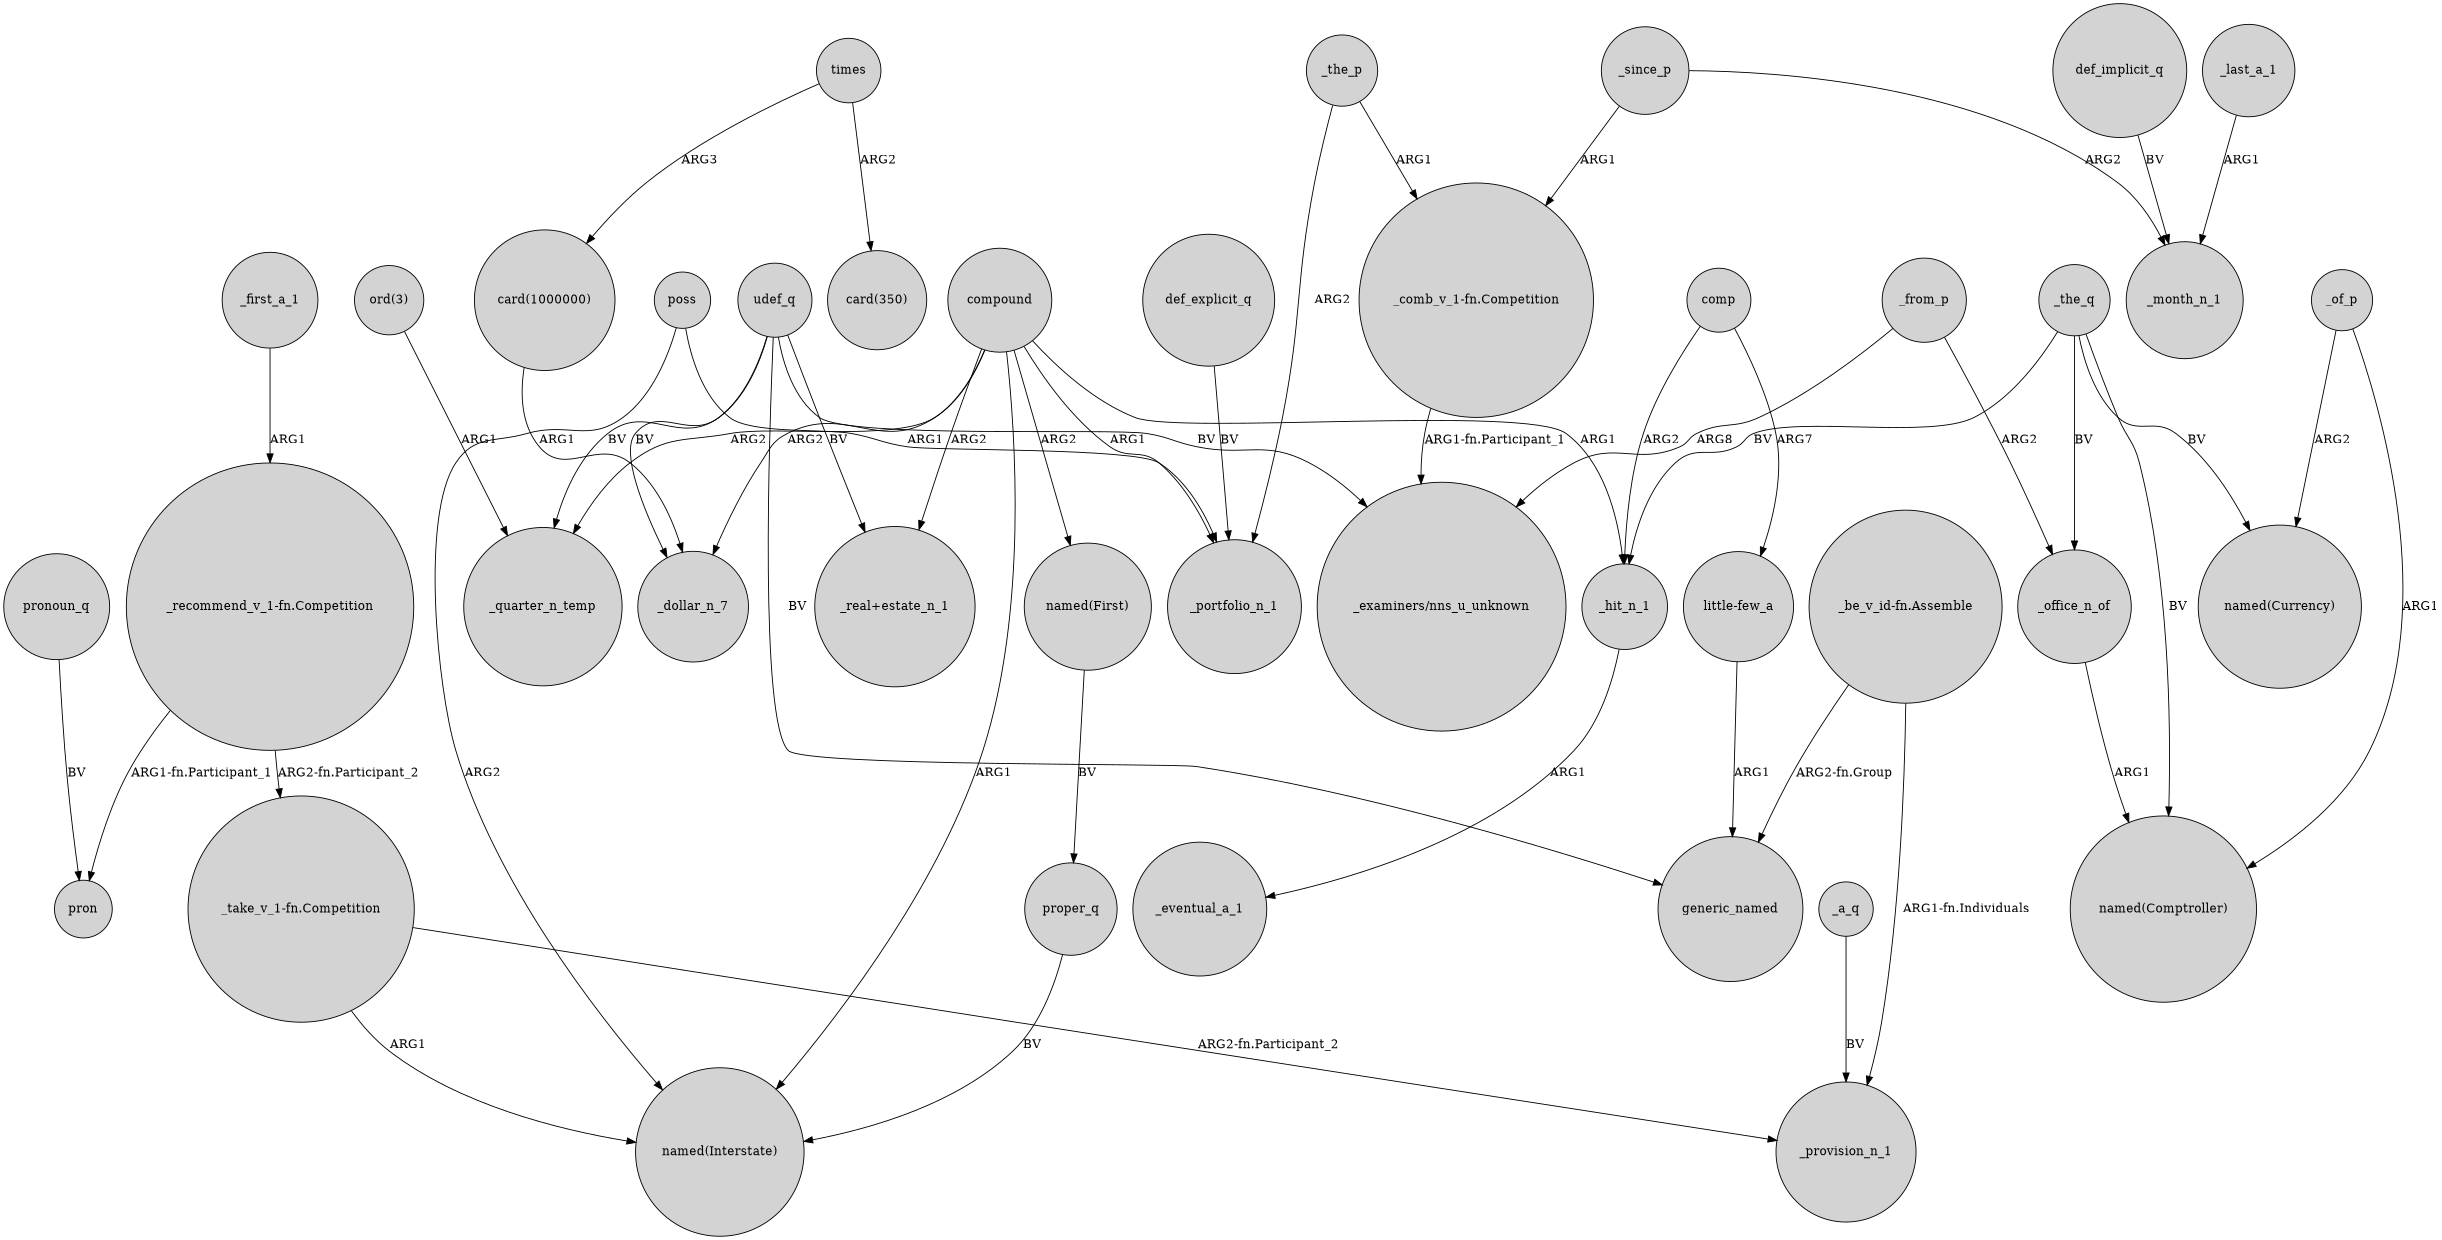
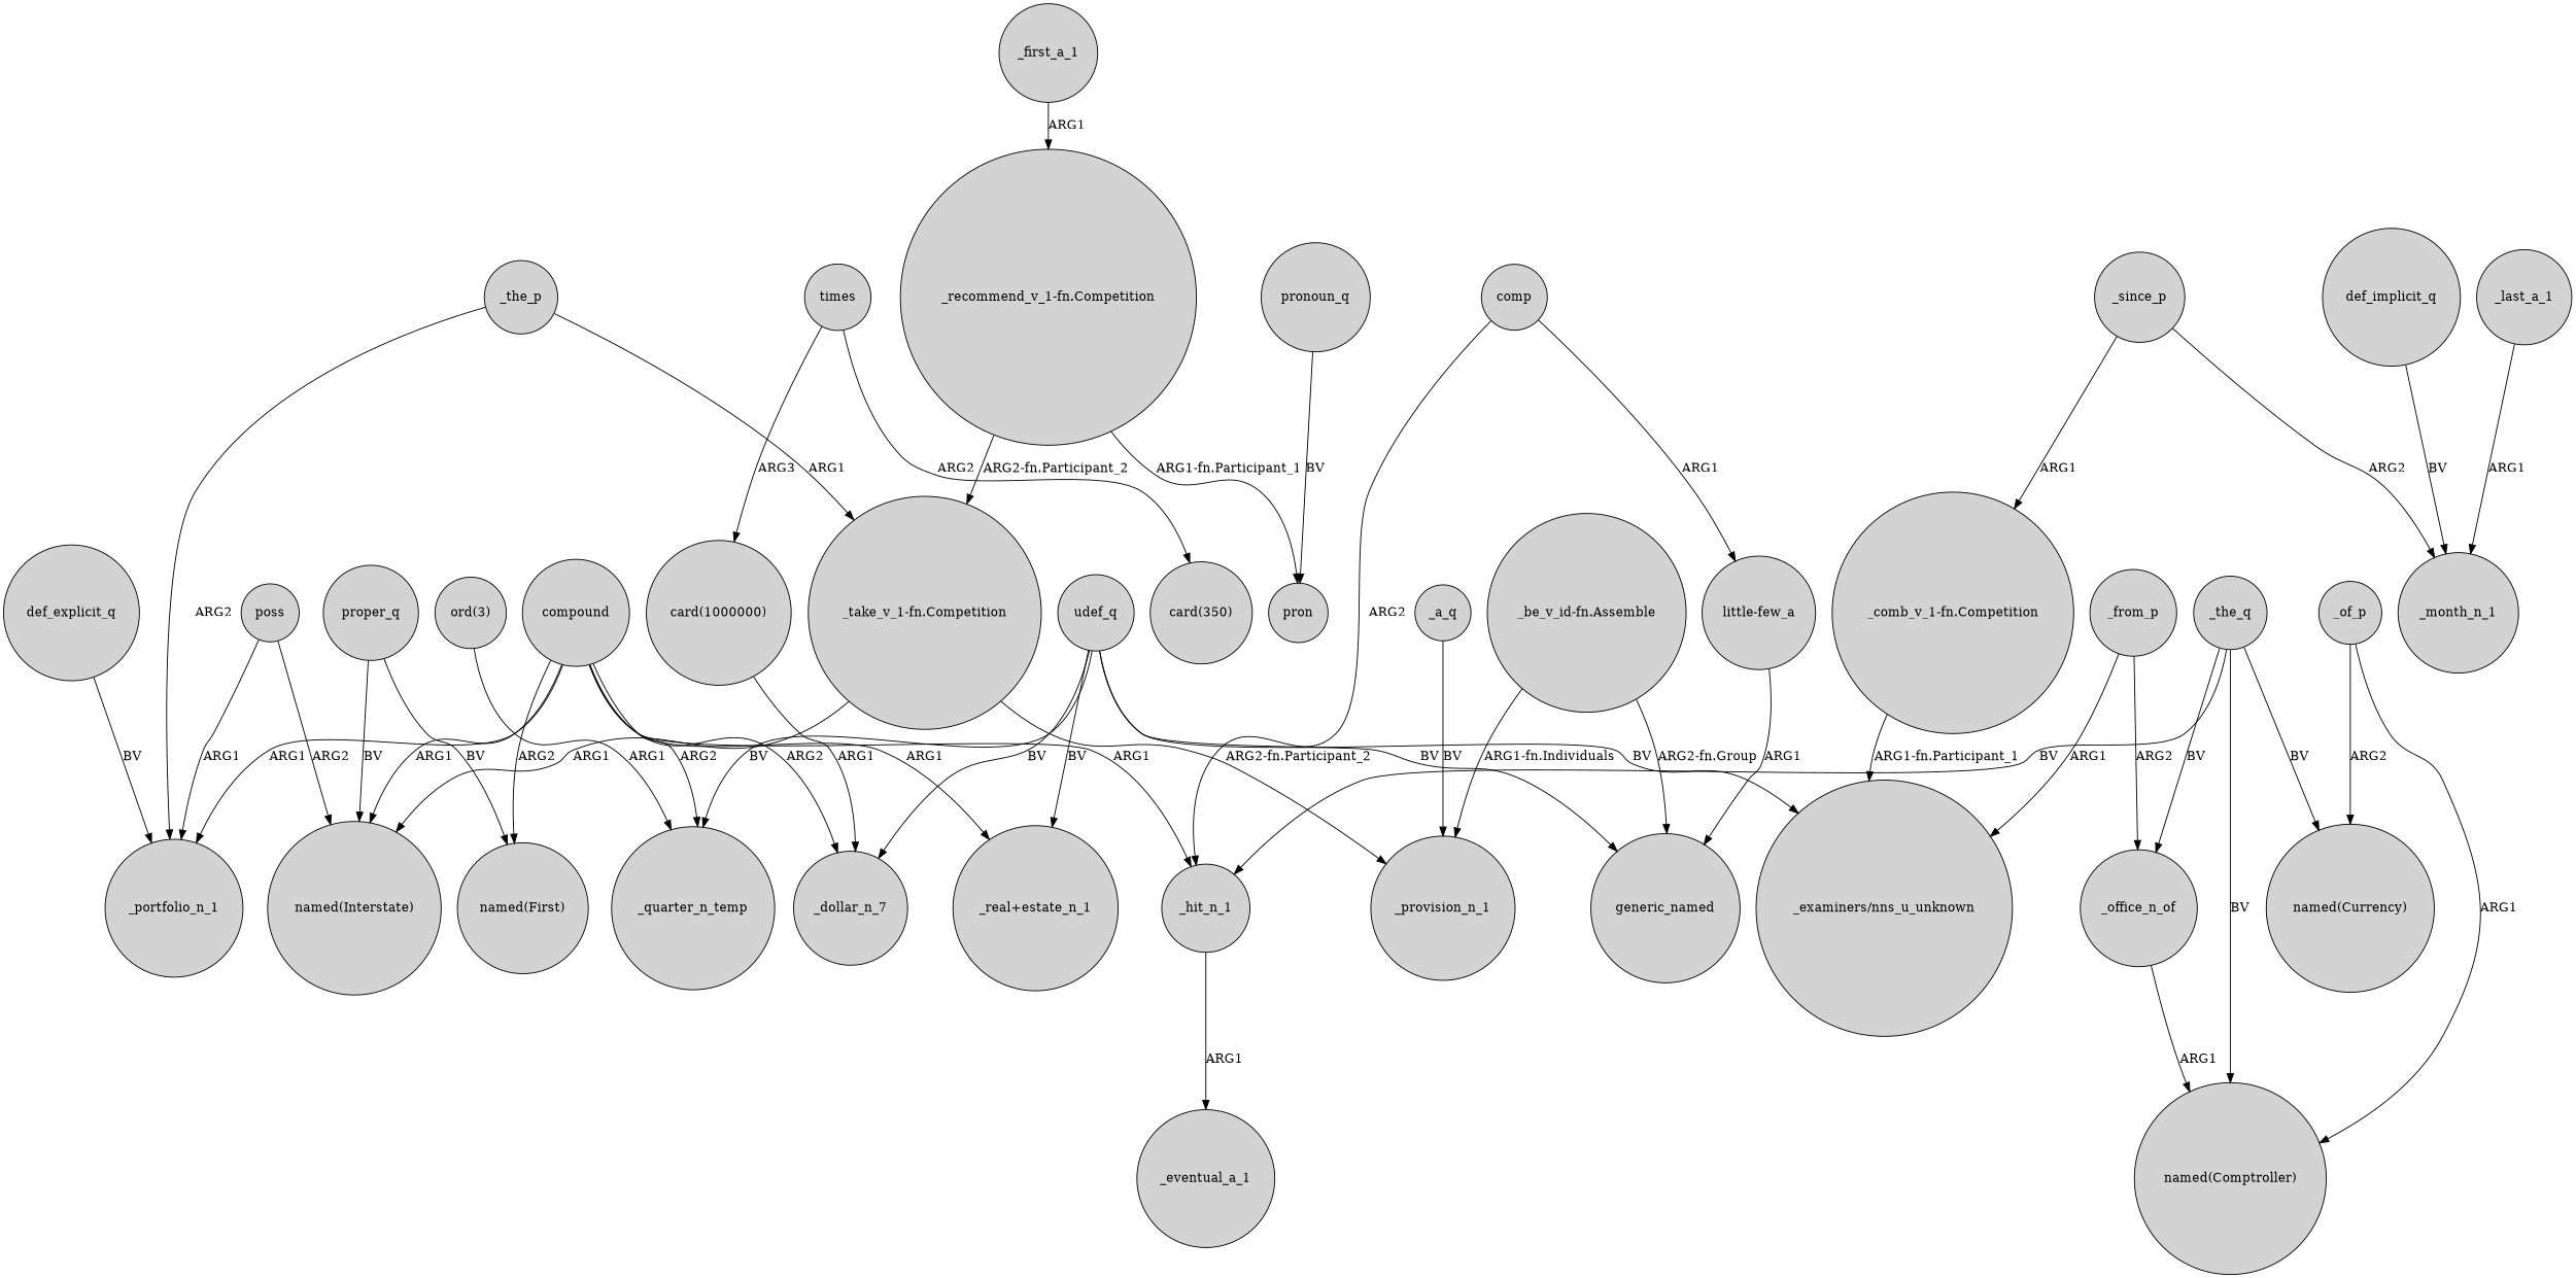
  digraph {
    node [shape=circle style=filled]
    "_take_v_1-fn.Competition"
    "named(Interstate)"
    _provision_n_1
    proper_q
    "named(First)"
    compound
    _quarter_n_temp
    _hit_n_1
    _portfolio_n_1
    n10 [label=_dollar_n_7]
    "_real+estate_n_1"
    _eventual_a_1
    def_implicit_q
    _month_n_1
    "_recommend_v_1-fn.Competition"
    pron
    "ord(3)"
    _of_p
    "named(Currency)"
    "named(Comptroller)"
    _last_a_1
    _a_q
    _the_q
    _office_n_of
    _from_p
    "_examiners/nns_u_unknown"
    times
    "card(1000000)"
    "card(350)"
    _since_p
    "_comb_v_1-fn.Competition"
    "_be_v_id-fn.Assemble"
    n33 [label=generic_named]
    "little-few_a"
    udef_q
    pronoun_q
    n37 [label=_the_p]
    poss
    _first_a_1
    comp
    def_explicit_q
    "_take_v_1-fn.Competition" -> "named(Interstate)" [label=ARG1]
    "_take_v_1-fn.Competition" -> _provision_n_1 [label="ARG2-fn.Participant_2"]
    proper_q -> "named(Interstate)" [label=BV]
-   "named(First)" -> proper_q [label=BV]
+   proper_q -> "named(First)" [label=BV]
    compound -> "named(Interstate)" [label=ARG1]
    compound -> "named(First)" [label=ARG2]
    compound -> _quarter_n_temp [label=ARG2]
    compound -> _hit_n_1 [label=ARG1]
    compound -> _portfolio_n_1 [label=ARG1]
    compound -> n10 [label=ARG2]
-   compound -> "_real+estate_n_1" [label=ARG2]
+   compound -> "_real+estate_n_1" [label=ARG1]
    _hit_n_1 -> _eventual_a_1 [label=ARG1]
    def_implicit_q -> _month_n_1 [label=BV]
    "_recommend_v_1-fn.Competition" -> "_take_v_1-fn.Competition" [label="ARG2-fn.Participant_2"]
    "_recommend_v_1-fn.Competition" -> pron [label="ARG1-fn.Participant_1"]
    "ord(3)" -> _quarter_n_temp [label=ARG1]
    _of_p -> "named(Currency)" [label=ARG2]
    _of_p -> "named(Comptroller)" [label=ARG1]
    _last_a_1 -> _month_n_1 [label=ARG1]
    _a_q -> _provision_n_1 [label=BV]
    _the_q -> _hit_n_1 [label=BV]
    _the_q -> "named(Currency)" [label=BV]
    _the_q -> "named(Comptroller)" [label=BV]
    _the_q -> _office_n_of [label=BV]
    _office_n_of -> "named(Comptroller)" [label=ARG1]
    _from_p -> _office_n_of [label=ARG2]
-   _from_p -> "_examiners/nns_u_unknown" [label=ARG8]
+   _from_p -> "_examiners/nns_u_unknown" [label=ARG1]
    times -> "card(1000000)" [label=ARG3]
    times -> "card(350)" [label=ARG2]
    "card(1000000)" -> n10 [label=ARG1]
    _since_p -> _month_n_1 [label=ARG2]
    _since_p -> "_comb_v_1-fn.Competition" [label=ARG1]
    "_comb_v_1-fn.Competition" -> "_examiners/nns_u_unknown" [label="ARG1-fn.Participant_1"]
    "_be_v_id-fn.Assemble" -> _provision_n_1 [label="ARG1-fn.Individuals"]
    "_be_v_id-fn.Assemble" -> n33 [label="ARG2-fn.Group"]
    "little-few_a" -> n33 [label=ARG1]
    udef_q -> _quarter_n_temp [label=BV]
    udef_q -> n10 [label=BV]
    udef_q -> "_real+estate_n_1" [label=BV]
    udef_q -> "_examiners/nns_u_unknown" [label=BV]
    udef_q -> n33 [label=BV]
    pronoun_q -> pron [label=BV]
    n37 -> _portfolio_n_1 [label=ARG2]
-   n37 -> "_comb_v_1-fn.Competition" [label=ARG1]
+   n37 -> "_take_v_1-fn.Competition" [label=ARG1]
    poss -> "named(Interstate)" [label=ARG2]
    poss -> _portfolio_n_1 [label=ARG1]
    _first_a_1 -> "_recommend_v_1-fn.Competition" [label=ARG1]
    comp -> _hit_n_1 [label=ARG2]
-   comp -> "little-few_a" [label=ARG7]
+   comp -> "little-few_a" [label=ARG1]
    def_explicit_q -> _portfolio_n_1 [label=BV]
  }
